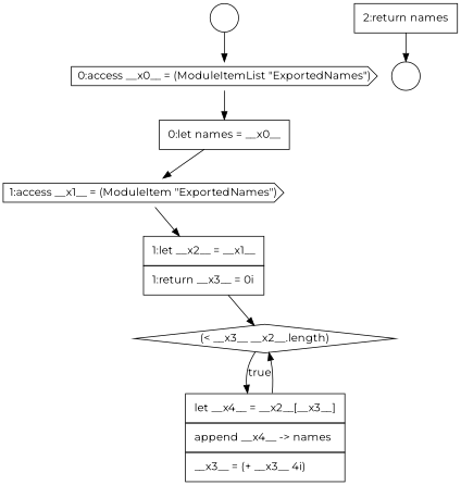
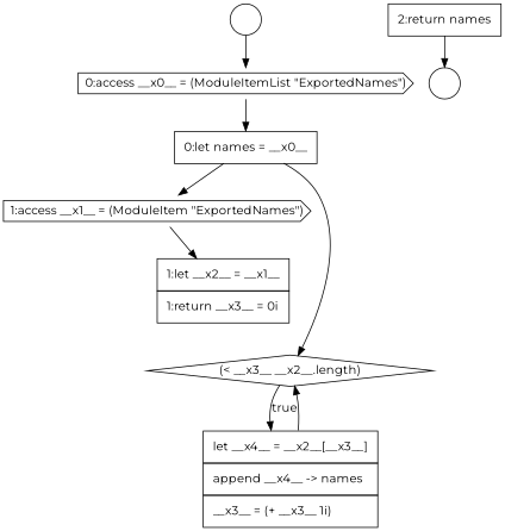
  digraph {
    fontname=Montserrat
    node [color=black fillcolor=white fontname=Montserrat shape=none style=filled]
    edge [color=black fontname=Montserrat]
    n1 [label=<<font color="black">0:access __x0__ = (ModuleItemList &quot;ExportedNames&quot;)</font>> shape=cds]
    n2 [label=<<font color="black">     <table border="0" cellborder="1" cellspacing="0" cellpadding="10">       <tr><td align="left">0:let names = __x0__</td></tr>     </table>   </font>> margin=0]
    n3 [label=<<font color="black">1:access __x1__ = (ModuleItem &quot;ExportedNames&quot;)</font>> shape=cds]
    n4 [label=" " shape=circle]
    n5 [label=<<font color="black">(&lt; __x3__ __x2__.length)</font>> shape=diamond]
-   n6 [label=<<font color="black">     <table border="0" cellborder="1" cellspacing="0" cellpadding="10">       <tr><td align="left">let __x4__ = __x2__[__x3__]</td></tr>       <tr><td align="left">append __x4__ -&gt; names</td></tr>       <tr><td align="left">__x3__ = (+ __x3__ 4i)</td></tr>     </table>   </font>> margin=0]
+   n6 [label=<<font color="black">     <table border="0" cellborder="1" cellspacing="0" cellpadding="10">       <tr><td align="left">let __x4__ = __x2__[__x3__]</td></tr>       <tr><td align="left">append __x4__ -&gt; names</td></tr>       <tr><td align="left">__x3__ = (+ __x3__ 1i)</td></tr>     </table>   </font>> margin=0]
    n7 [label=<<font color="black">     <table border="0" cellborder="1" cellspacing="0" cellpadding="10">       <tr><td align="left">2:return names</td></tr>     </table>   </font>> margin=0]
    n8 [label=" " shape=circle]
    n9 [label=<<font color="black">     <table border="0" cellborder="1" cellspacing="0" cellpadding="10">       <tr><td align="left">1:let __x2__ = __x1__</td></tr>       <tr><td align="left">1:return __x3__ = 0i</td></tr>     </table>   </font>> margin=0]
    n1 -> n2
    n2 -> n3
    n3 -> n9
    n4 -> n1
    n5 -> n6 [label=<<font color="black">true</font>>]
    n6 -> n5
    n7 -> n8
-   n9 -> n5
+   n2 -> n5
  }
